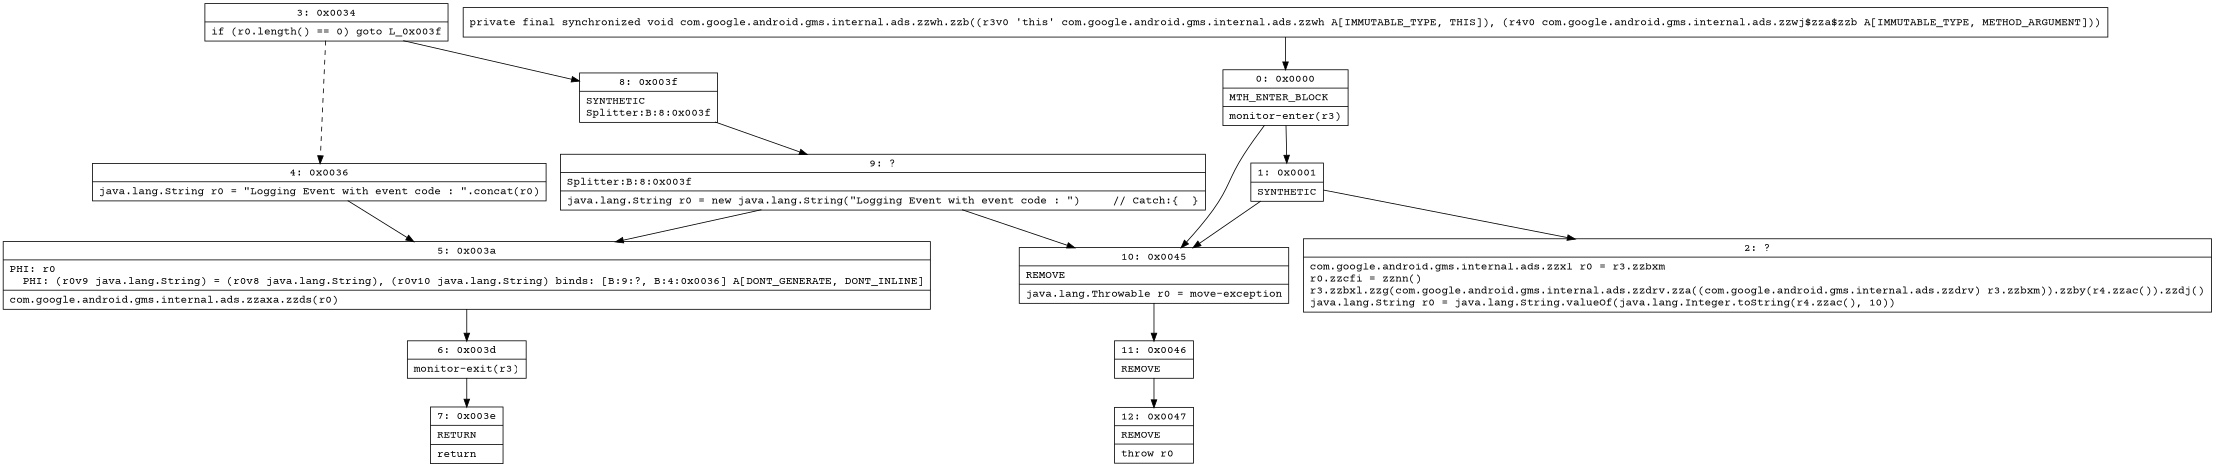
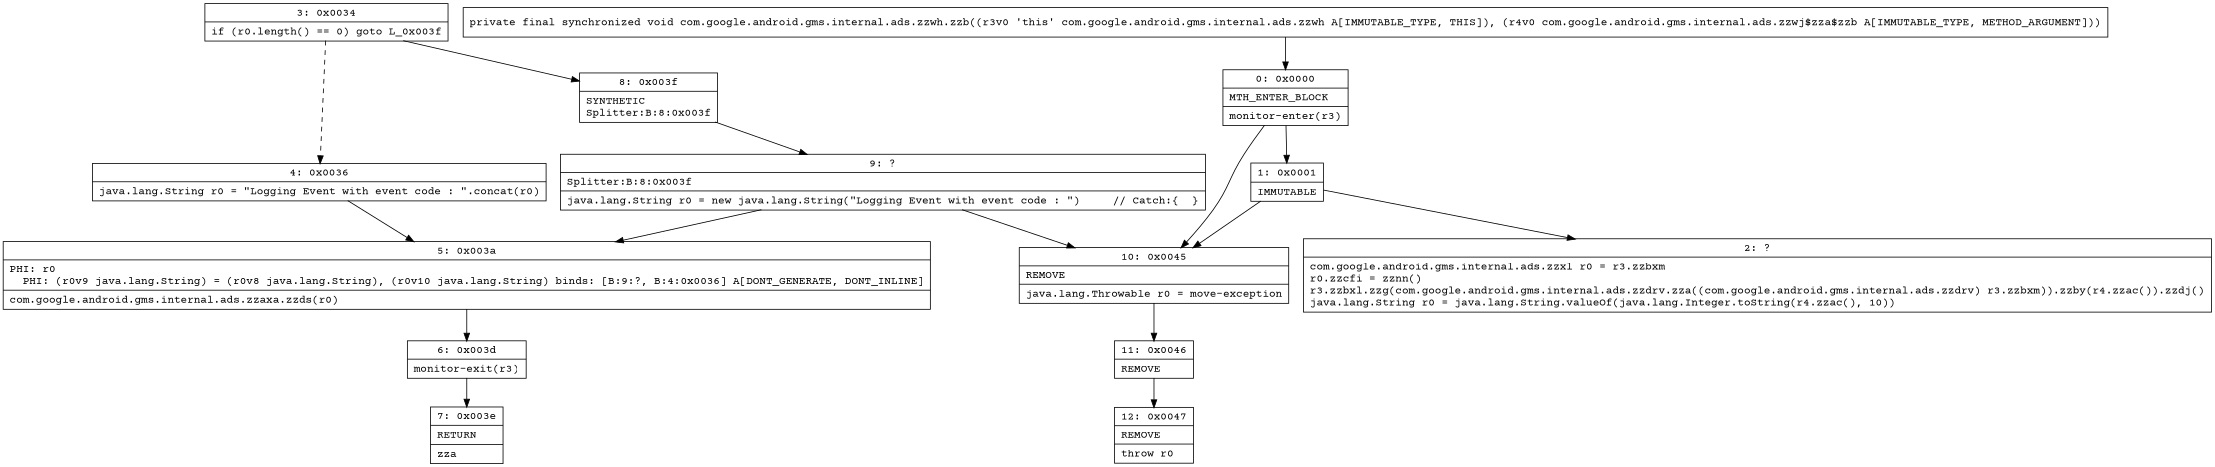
  digraph {
    fontname="Courier Prime"
    node [fontname="Courier Prime" shape=record]
    edge [fontname="Courier Prime"]
    n1 [label="{0\:\ 0x0000|MTH_ENTER_BLOCK\l|monitor\-enter(r3)\l}"]
-   n2 [label="{1\:\ 0x0001|SYNTHETIC\l}"]
+   n2 [label="{1\:\ 0x0001|IMMUTABLE\l}"]
    n3 [label="{10\:\ 0x0045|REMOVE\l|java.lang.Throwable r0 = move\-exception\l}"]
    n4 [label="{2\:\ ?|com.google.android.gms.internal.ads.zzxl r0 = r3.zzbxm\lr0.zzcfi = zznn()\lr3.zzbxl.zzg(com.google.android.gms.internal.ads.zzdrv.zza((com.google.android.gms.internal.ads.zzdrv) r3.zzbxm)).zzby(r4.zzac()).zzdj()\ljava.lang.String r0 = java.lang.String.valueOf(java.lang.Integer.toString(r4.zzac(), 10))\l}"]
    n5 [label="{11\:\ 0x0046|REMOVE\l}"]
    n6 [label="{3\:\ 0x0034|if (r0.length() == 0) goto L_0x003f\l}"]
    n7 [label="{4\:\ 0x0036|java.lang.String r0 = \"Logging Event with event code : \".concat(r0)\l}"]
    n8 [label="{8\:\ 0x003f|SYNTHETIC\lSplitter:B:8:0x003f\l}"]
    n9 [label="{5\:\ 0x003a|PHI: r0 \l  PHI: (r0v9 java.lang.String) = (r0v8 java.lang.String), (r0v10 java.lang.String) binds: [B:9:?, B:4:0x0036] A[DONT_GENERATE, DONT_INLINE]\l|com.google.android.gms.internal.ads.zzaxa.zzds(r0)\l}"]
    n10 [label="{9\:\ ?|Splitter:B:8:0x003f\l|java.lang.String r0 = new java.lang.String(\"Logging Event with event code : \")     \/\/ Catch:\{  \}\l}"]
    n11 [label="{6\:\ 0x003d|monitor\-exit(r3)\l}"]
-   n12 [label="{7\:\ 0x003e|RETURN\l|return\l}"]
+   n12 [label="{7\:\ 0x003e|RETURN\l|zza\l}"]
    n13 [label="{12\:\ 0x0047|REMOVE\l|throw r0\l}"]
    n14 [label="{private final synchronized void com.google.android.gms.internal.ads.zzwh.zzb((r3v0 'this' com.google.android.gms.internal.ads.zzwh A[IMMUTABLE_TYPE, THIS]), (r4v0 com.google.android.gms.internal.ads.zzwj$zza$zzb A[IMMUTABLE_TYPE, METHOD_ARGUMENT])) }"]
    n1 -> n2
    n1 -> n3
    n2 -> n3
    n2 -> n4
    n3 -> n5
    n5 -> n13
    n6 -> n7 [style=dashed]
    n6 -> n8
    n7 -> n9
    n8 -> n10
    n9 -> n11
    n10 -> n3
    n10 -> n9
    n11 -> n12
    n14 -> n1
  }
